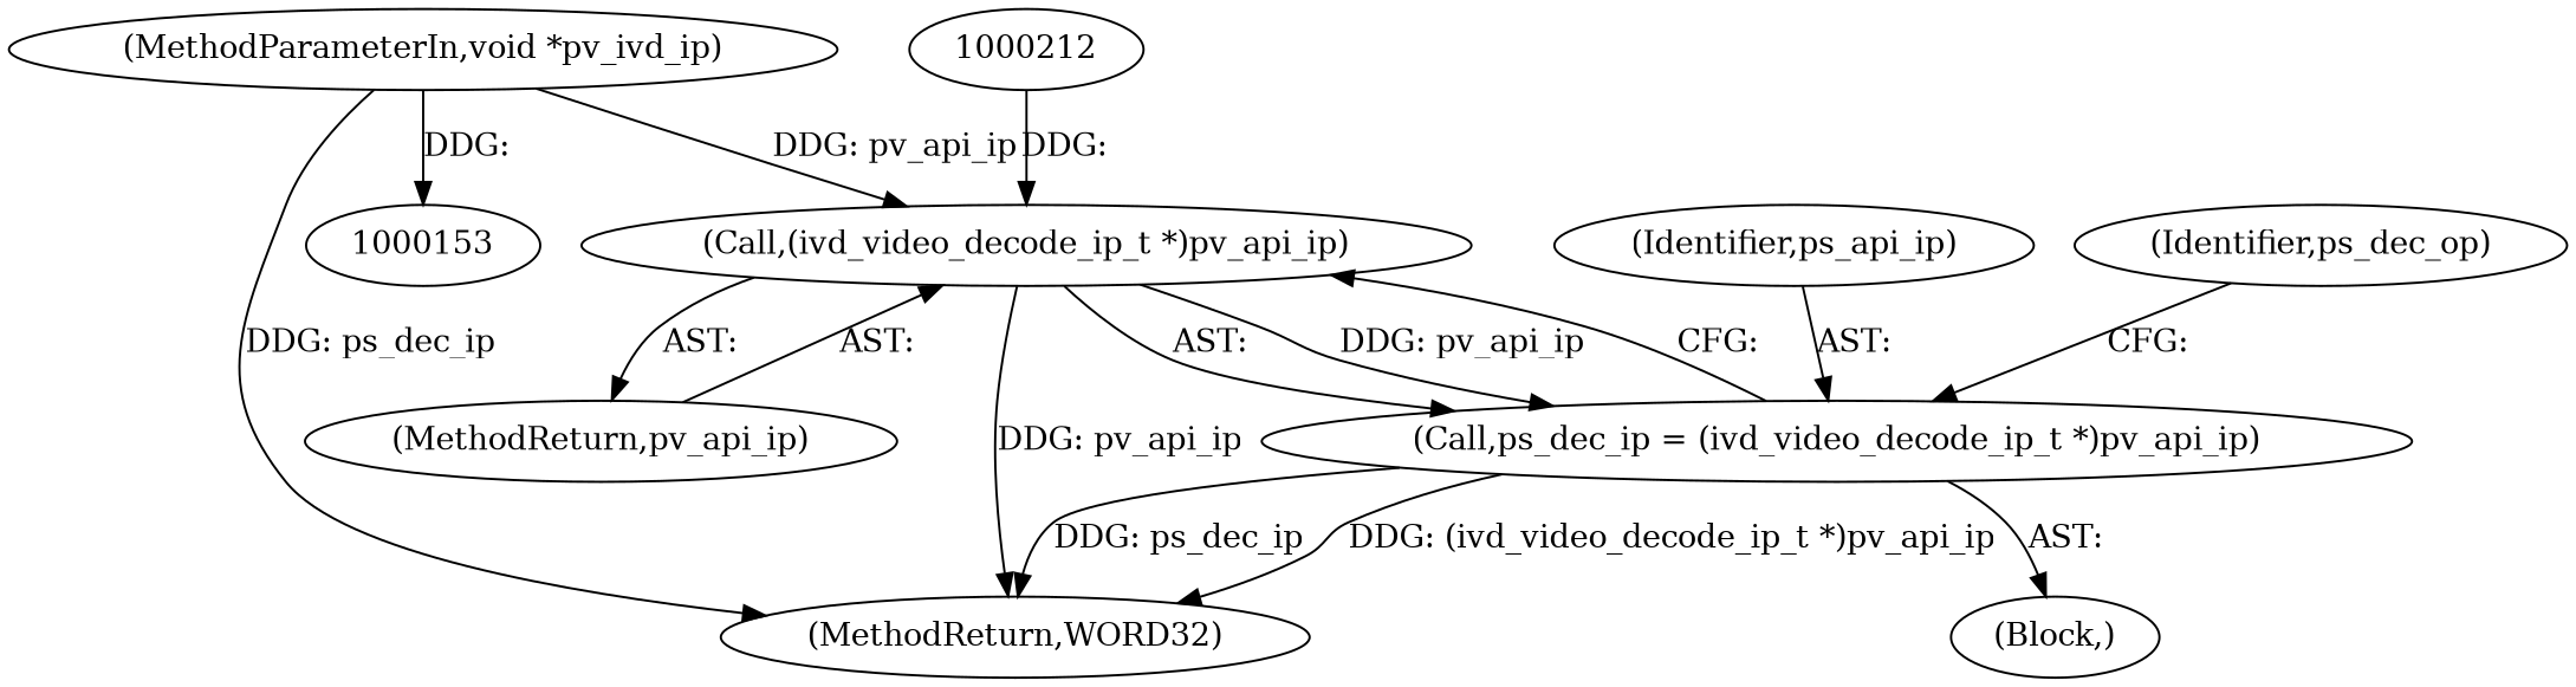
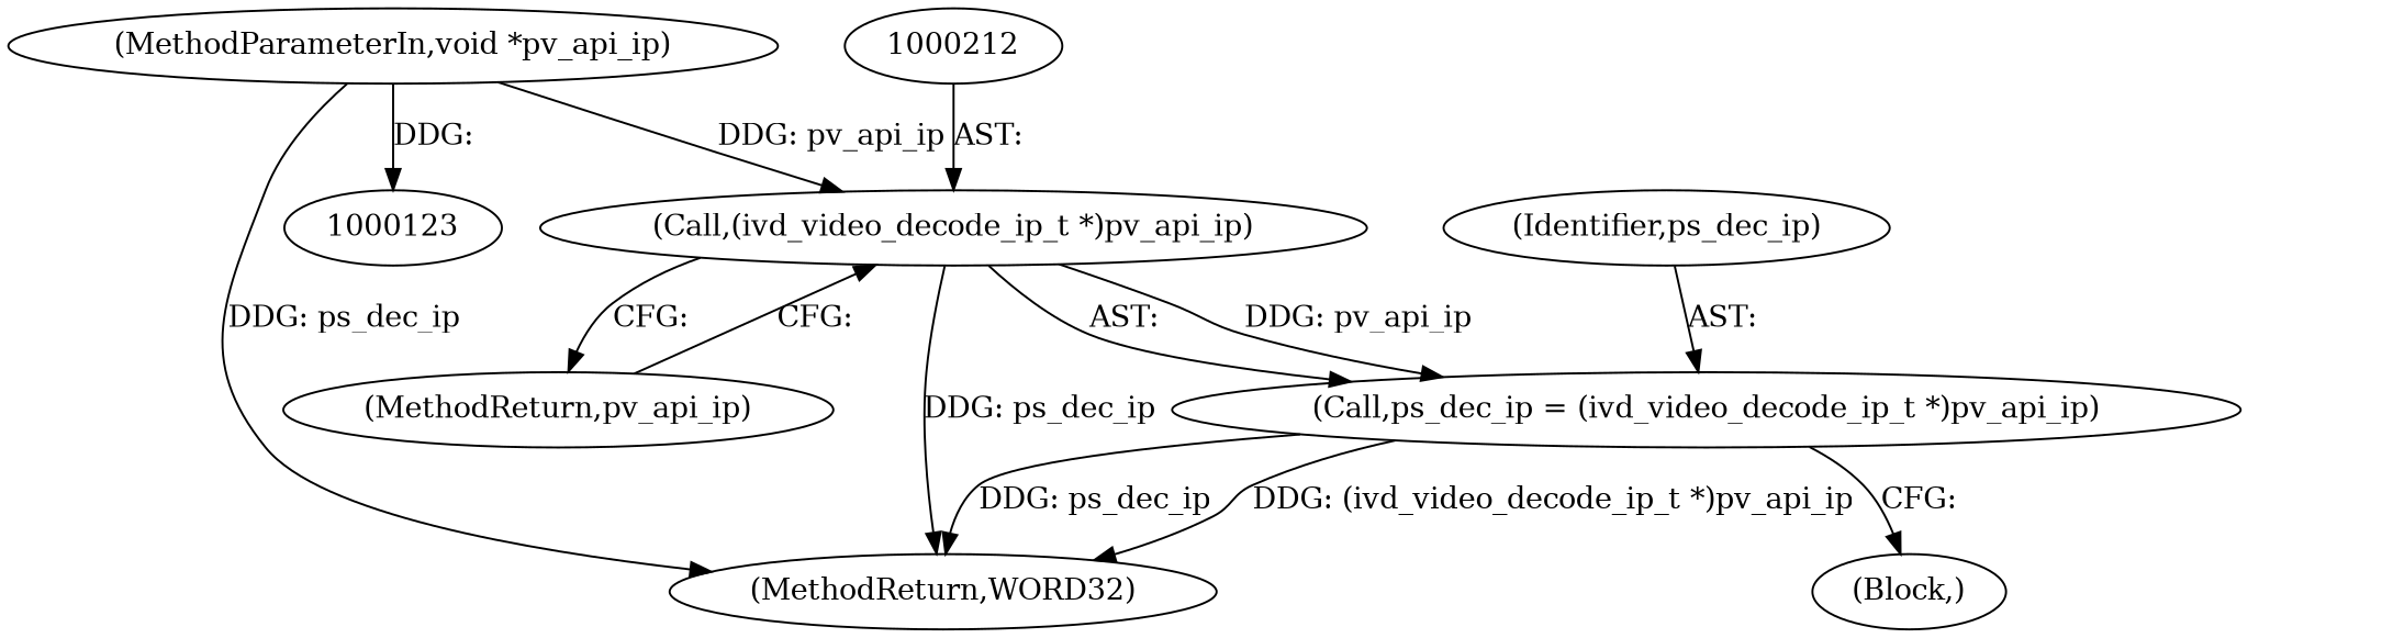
  digraph {
    n1 [label="(Call,(ivd_video_decode_ip_t *)pv_api_ip)"]
    n2 [label="(Call,ps_dec_ip = (ivd_video_decode_ip_t *)pv_api_ip)"]
    n3 [label="(MethodReturn,pv_api_ip)"]
    n4 [label="(MethodReturn,WORD32)"]
    n5 [label="(Block,)"]
-   n6 [label="(MethodParameterIn,void *pv_ivd_ip)"]
-   1000153
-   n8 [label="(Identifier,ps_api_ip)"]
-   n9 [label="(Identifier,ps_dec_op)"]
+   n6 [label="(MethodParameterIn,void *pv_api_ip)"]
+   1000153 [label=1000123]
+   n8 [label="(Identifier,ps_dec_ip)"]
    n10 [label=1000212]
    n1 -> n2 [label="AST: "]
    n1 -> n2 [label="DDG: pv_api_ip"]
-   n1 -> n3 [label="AST: "]
-   n1 -> n4 [label="DDG: pv_api_ip"]
-   n2 -> n1 [label="CFG: "]
+   n1 -> n3 [label="CFG: "]
+   n1 -> n4 [label="DDG: ps_dec_ip"]
    n2 -> n4 [label="DDG: ps_dec_ip"]
    n2 -> n4 [label="DDG: (ivd_video_decode_ip_t *)pv_api_ip"]
-   n2 -> n5 [label="AST: "]
-   n3 -> n1 [label="AST: "]
+   n2 -> n5 [label="CFG: "]
+   n3 -> n1 [label="CFG: "]
    n6 -> n1 [label="DDG: pv_api_ip"]
    n6 -> n4 [label="DDG: ps_dec_ip"]
    n6 -> 1000153 [label="DDG: "]
    n8 -> n2 [label="AST: "]
-   n9 -> n2 [label="CFG: "]
-   n10 -> n1 [label="DDG: "]
+   n10 -> n1 [label="AST: "]
  }
